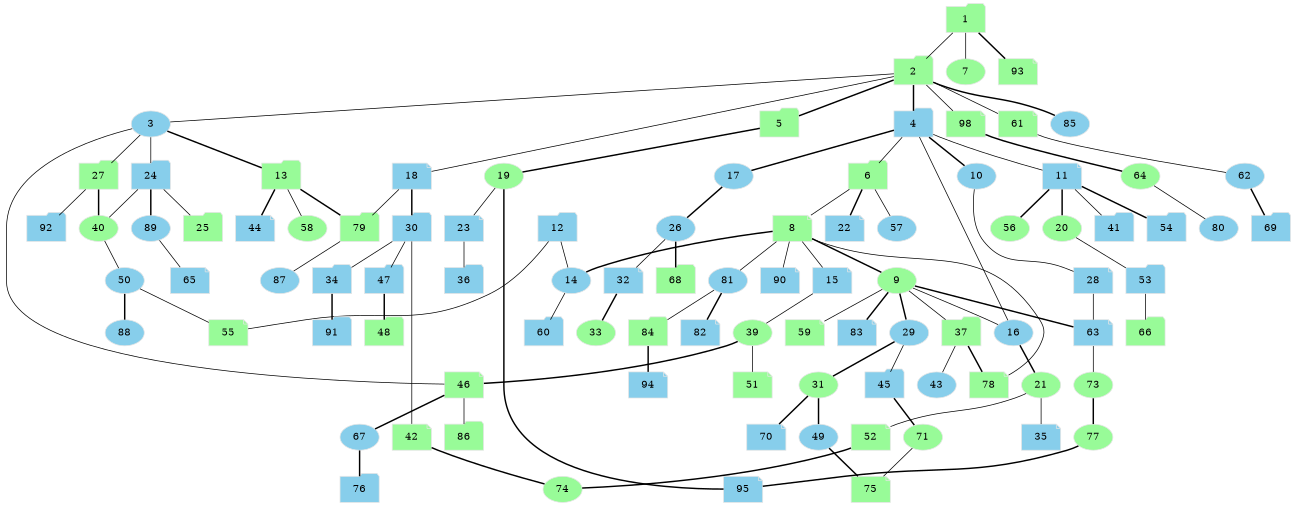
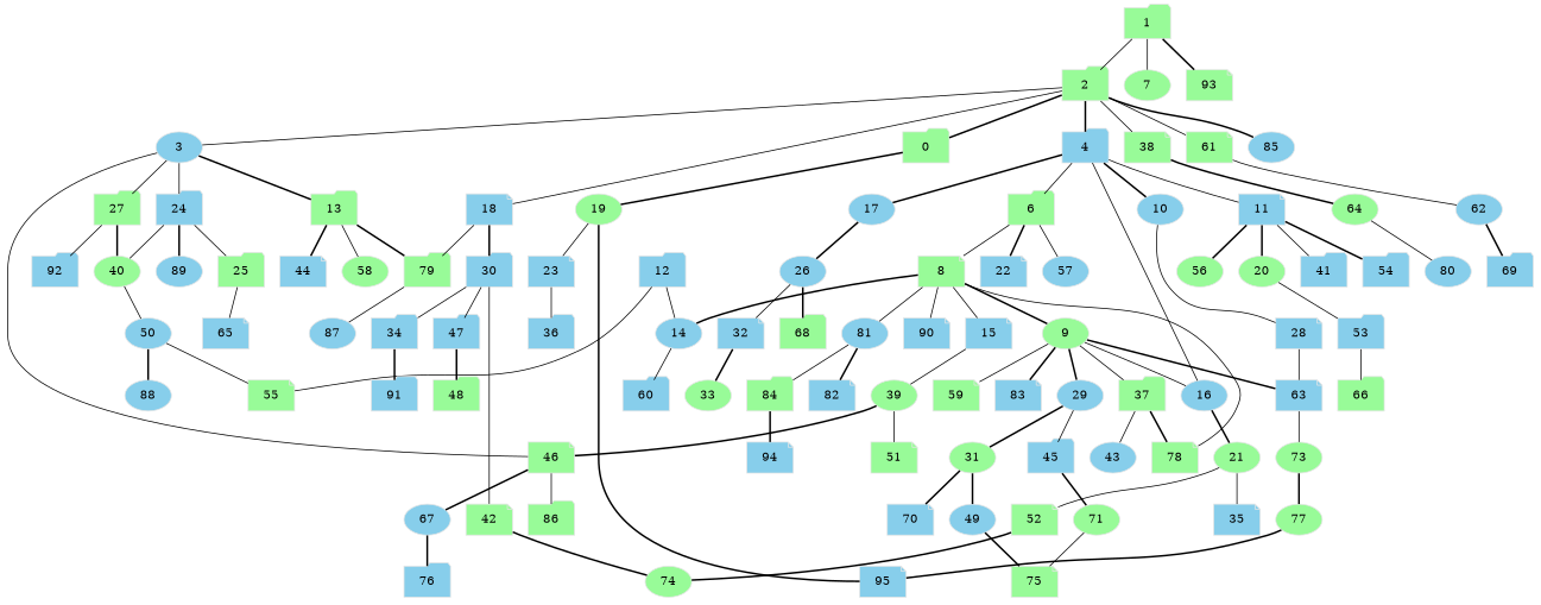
  graph {
    node [color=gray90 fillcolor=skyblue shape=ellipse style=filled]
    edge [style=solid]
    1 [fillcolor=palegreen shape=folder]
    2 [fillcolor=palegreen shape=folder]
    7 [fillcolor=palegreen]
    93 [fillcolor=palegreen shape=note]
    3
    4 [shape=folder]
-   5 [fillcolor=palegreen shape=folder]
+   5 [fillcolor=palegreen shape=folder label=0]
    18 [shape=note]
-   38 [fillcolor=palegreen shape=note label=98]
+   38 [fillcolor=palegreen shape=note]
    61 [fillcolor=palegreen shape=note]
    85
    13 [fillcolor=palegreen shape=folder]
    24 [shape=folder]
    27 [fillcolor=palegreen shape=folder]
    46 [fillcolor=palegreen shape=note]
    6 [fillcolor=palegreen shape=folder]
    10
    11 [shape=note]
    16
    17
    19 [fillcolor=palegreen]
    79 [fillcolor=palegreen shape=folder]
    30 [shape=folder]
    64 [fillcolor=palegreen]
    62
    44 [shape=note]
    58 [fillcolor=palegreen]
    25 [fillcolor=palegreen shape=folder]
    40 [fillcolor=palegreen]
    89
    92 [shape=folder]
    67
    86 [fillcolor=palegreen shape=folder]
    8 [fillcolor=palegreen shape=note]
    22 [shape=note]
    57
    28 [shape=note]
    20 [fillcolor=palegreen]
    41 [shape=folder]
    54 [shape=folder]
    56 [fillcolor=palegreen]
    21 [fillcolor=palegreen]
    26
    23 [shape=note]
    95 [shape=note]
    9 [fillcolor=palegreen]
    15 [shape=note]
    78 [fillcolor=palegreen shape=note]
    81
    90 [shape=note]
    14
    29
    37 [fillcolor=palegreen shape=folder]
    59 [fillcolor=palegreen shape=note]
    63 [shape=note]
    83 [shape=note]
    12 [shape=folder]
    55 [fillcolor=palegreen shape=note]
    39 [fillcolor=palegreen]
    82 [shape=note]
    84 [fillcolor=palegreen shape=folder]
    31 [fillcolor=palegreen]
    45 [shape=folder]
    43
    73 [fillcolor=palegreen]
    53 [shape=folder]
    60 [shape=folder]
    87
    51 [fillcolor=palegreen shape=note]
    35 [shape=note]
    52 [fillcolor=palegreen shape=note]
    32 [shape=note]
    68 [fillcolor=palegreen shape=folder]
    34 [shape=folder]
    42 [fillcolor=palegreen shape=note]
    47 [shape=folder]
    36 [shape=folder]
    66 [fillcolor=palegreen shape=folder]
    74 [fillcolor=palegreen]
    65 [shape=note]
    50
    33 [fillcolor=palegreen]
    49
    70 [shape=note]
    71 [fillcolor=palegreen]
    91 [shape=folder]
    48 [fillcolor=palegreen shape=folder]
    75 [fillcolor=palegreen shape=note]
    80
    88
    76 [shape=folder]
    69 [shape=folder]
    77 [fillcolor=palegreen]
    94 [shape=note]
    1 -- 2
    1 -- 7
    1 -- 93 [style=bold]
    2 -- 3
    2 -- 4 [style=bold]
    2 -- 5 [style=bold]
    2 -- 18
    2 -- 38
    2 -- 61
    2 -- 85 [style=bold]
    3 -- 13 [style=bold]
    3 -- 24
    3 -- 27
    3 -- 46
    4 -- 6
    4 -- 10 [style=bold]
    4 -- 11
    4 -- 16
    4 -- 17 [style=bold]
    5 -- 19 [style=bold]
    18 -- 79
    18 -- 30 [style=bold]
    38 -- 64 [style=bold]
    61 -- 62
    13 -- 79 [style=bold]
    13 -- 44 [style=bold]
    13 -- 58
    24 -- 25
    24 -- 40
    24 -- 89 [style=bold]
    27 -- 40 [style=bold]
    27 -- 92
    46 -- 67 [style=bold]
    46 -- 86
    6 -- 8
    6 -- 22 [style=bold]
    6 -- 57
    10 -- 28
    11 -- 20 [style=bold]
    11 -- 41
    11 -- 54 [style=bold]
    11 -- 56 [style=bold]
    16 -- 21 [style=bold]
    17 -- 26 [style=bold]
    19 -- 23
    19 -- 95 [style=bold]
    79 -- 87
    30 -- 34
    30 -- 42
    30 -- 47
    64 -- 80
    62 -- 69 [style=bold]
-   89 -- 65
+   25 -- 65
    40 -- 50
    67 -- 76 [style=bold]
    8 -- 9 [style=bold]
    8 -- 15
    8 -- 78
    8 -- 81
    8 -- 90
    8 -- 14 [style=bold]
    28 -- 63
    20 -- 53
    21 -- 35
    21 -- 52
    26 -- 32
    26 -- 68 [style=bold]
    23 -- 36
    9 -- 16
    9 -- 29 [style=bold]
    9 -- 37
    9 -- 59
    9 -- 63 [style=bold]
    9 -- 83 [style=bold]
    15 -- 39
    81 -- 82 [style=bold]
    81 -- 84
    14 -- 60
    29 -- 31 [style=bold]
    29 -- 45
    37 -- 78 [style=bold]
    37 -- 43
    63 -- 73
    12 -- 14
    12 -- 55
    39 -- 46 [style=bold]
    39 -- 51
    84 -- 94 [style=bold]
    31 -- 49 [style=bold]
    31 -- 70 [style=bold]
    45 -- 71 [style=bold]
    73 -- 77 [style=bold]
    53 -- 66
    52 -- 74 [style=bold]
    32 -- 33 [style=bold]
    34 -- 91 [style=bold]
    42 -- 74 [style=bold]
    47 -- 48 [style=bold]
    50 -- 55
    50 -- 88 [style=bold]
    49 -- 75 [style=bold]
    71 -- 75
    77 -- 95 [style=bold]
  }
